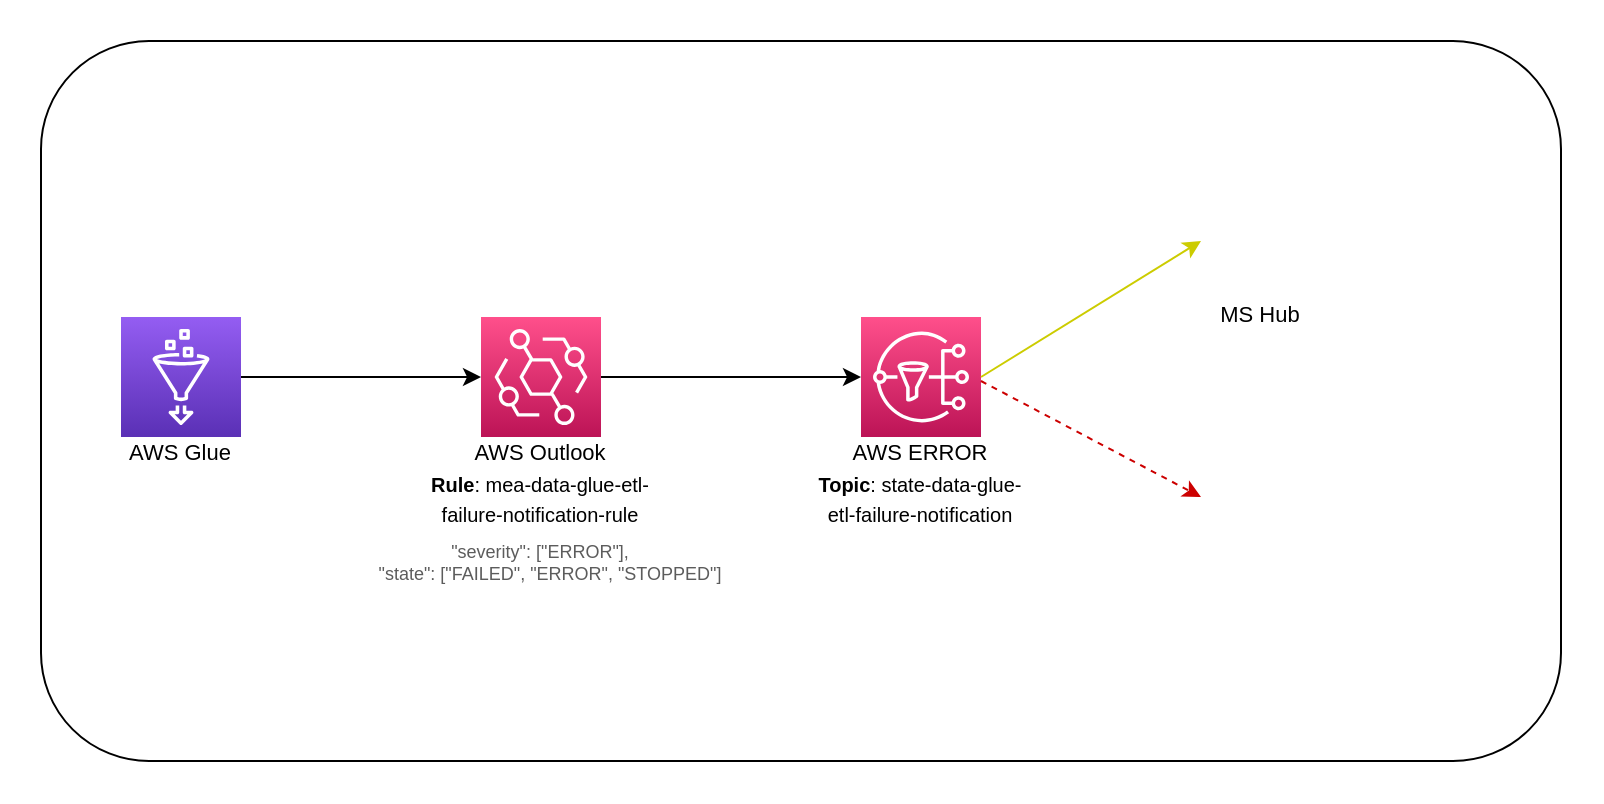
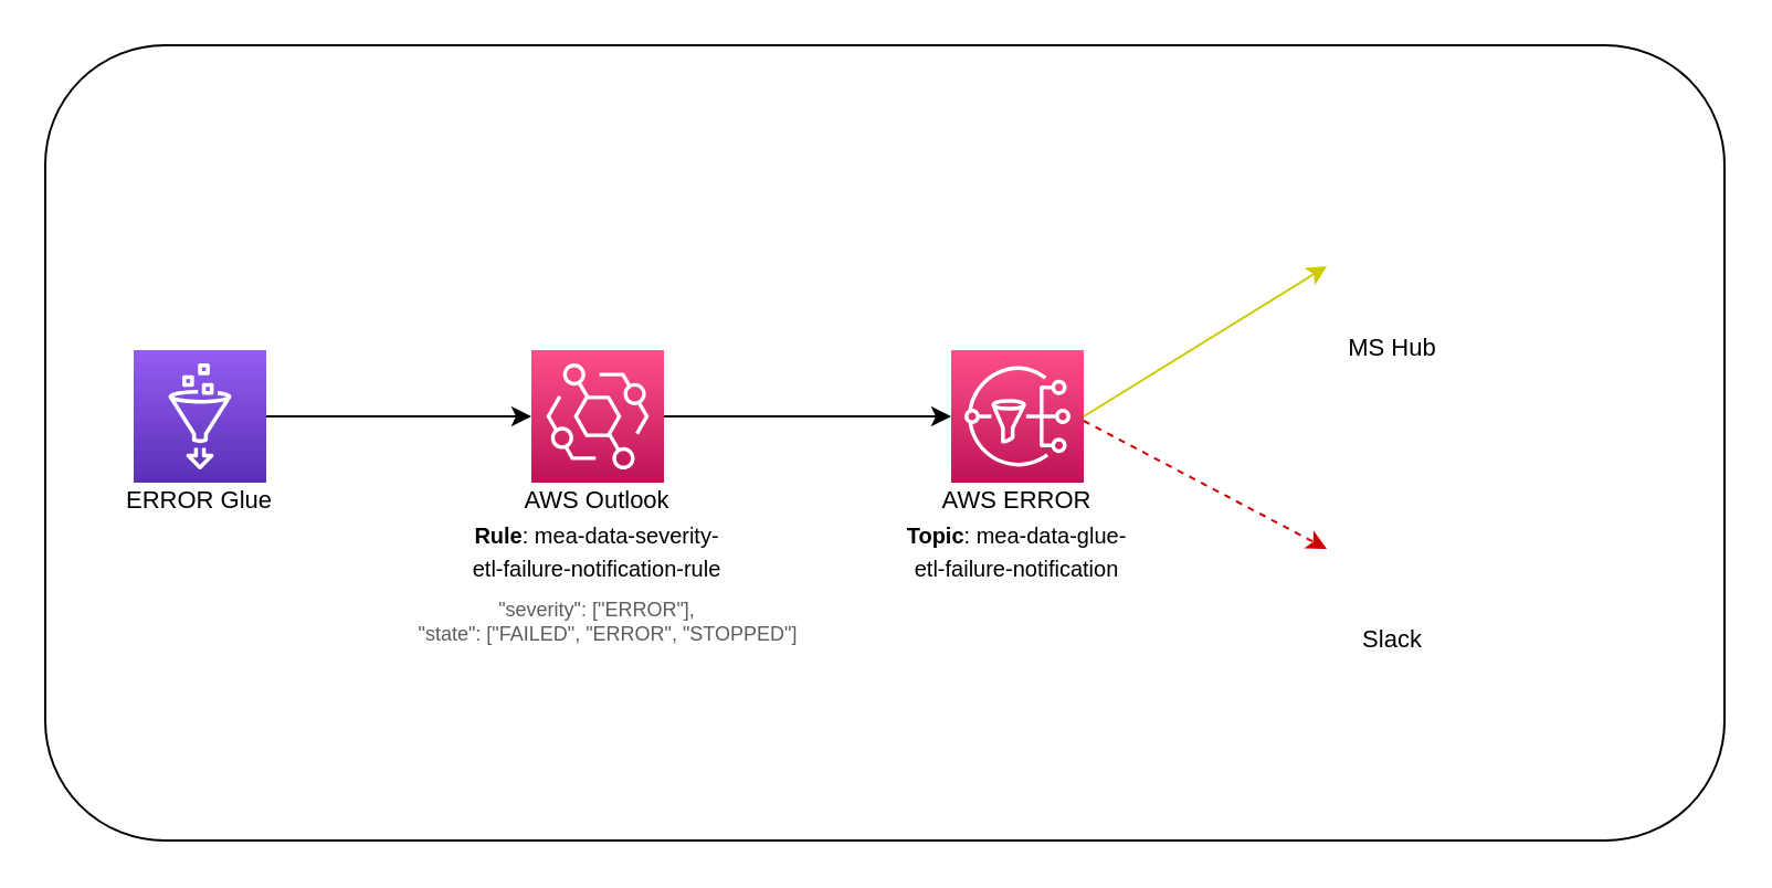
  <mxCell id="0" />
  <mxCell id="1" parent="0" />
  <mxCell id="2" value="" style="rounded=1;whiteSpace=wrap;html=1;" vertex="1" parent="1"><mxGeometry x="20" y="20" width="760" height="360" as="geometry" /></mxCell>
  <mxCell id="3" value="" style="sketch=0;points=[[0,0,0],[0.25,0,0],[0.5,0,0],[0.75,0,0],[1,0,0],[0,1,0],[0.25,1,0],[0.5,1,0],[0.75,1,0],[1,1,0],[0,0.25,0],[0,0.5,0],[0,0.75,0],[1,0.25,0],[1,0.5,0],[1,0.75,0]];outlineConnect=0;fontColor=#232F3E;gradientColor=#FF4F8B;gradientDirection=north;fillColor=#BC1356;strokeColor=#ffffff;dashed=0;verticalLabelPosition=bottom;verticalAlign=top;align=center;html=1;fontSize=12;fontStyle=0;aspect=fixed;shape=mxgraph.aws4.resourceIcon;resIcon=mxgraph.aws4.eventbridge;" vertex="1" parent="1"><mxGeometry x="240" y="158" width="60" height="60" as="geometry" /></mxCell>
  <mxCell id="4" value="" style="shape=image;html=1;verticalAlign=top;verticalLabelPosition=bottom;labelBackgroundColor=#ffffff;imageAspect=0;aspect=fixed;image=https://cdn2.iconfinder.com/data/icons/social-media-2285/512/1_Slack_colored_svg-128.png" vertex="1" parent="1"><mxGeometry x="600" y="218" width="60" height="60" as="geometry" /></mxCell>
  <mxCell id="5" value="" style="shape=image;html=1;verticalAlign=top;verticalLabelPosition=bottom;labelBackgroundColor=#ffffff;imageAspect=0;aspect=fixed;image=https://cdn0.iconfinder.com/data/icons/logos-microsoft-office-365/128/Microsoft_Office-07-128.png" vertex="1" parent="1"><mxGeometry x="600" y="90" width="60" height="60" as="geometry" /></mxCell>
  <mxCell id="6" value="&lt;font style=&quot;font-size: 11px;&quot;&gt;AWS Outlook&lt;/font&gt;" style="text;html=1;strokeColor=none;fillColor=none;align=center;verticalAlign=middle;whiteSpace=wrap;rounded=0;" vertex="1" parent="1"><mxGeometry x="220" y="214.5" width="100" height="22.5" as="geometry" /></mxCell>
  <mxCell id="7" value="&lt;font style=&quot;font-size: 11px;&quot;&gt;MS Hub&lt;/font&gt;" style="text;html=1;strokeColor=none;fillColor=none;align=center;verticalAlign=middle;whiteSpace=wrap;rounded=0;" vertex="1" parent="1"><mxGeometry x="595" y="145.5" width="70" height="22.5" as="geometry" /></mxCell>
+ <mxCell id="8" value="&lt;font style=&quot;font-size: 11px;&quot;&gt;Slack&lt;/font&gt;" style="text;html=1;strokeColor=none;fillColor=none;align=center;verticalAlign=middle;whiteSpace=wrap;rounded=0;" vertex="1" parent="1"><mxGeometry x="600" y="279" width="60" height="20" as="geometry" /></mxCell>
  <mxCell id="9" value="" style="endArrow=classic;html=1;rounded=0;" edge="1" parent="1" source="10" target="3"><mxGeometry width="50" height="50" relative="1" as="geometry"><mxPoint x="340" y="180" as="sourcePoint" /><mxPoint x="390" y="130" as="targetPoint" /></mxGeometry></mxCell>
  <mxCell id="10" value="" style="sketch=0;points=[[0,0,0],[0.25,0,0],[0.5,0,0],[0.75,0,0],[1,0,0],[0,1,0],[0.25,1,0],[0.5,1,0],[0.75,1,0],[1,1,0],[0,0.25,0],[0,0.5,0],[0,0.75,0],[1,0.25,0],[1,0.5,0],[1,0.75,0]];outlineConnect=0;fontColor=#232F3E;gradientColor=#945DF2;gradientDirection=north;fillColor=#5A30B5;strokeColor=#ffffff;dashed=0;verticalLabelPosition=bottom;verticalAlign=top;align=center;html=1;fontSize=12;fontStyle=0;aspect=fixed;shape=mxgraph.aws4.resourceIcon;resIcon=mxgraph.aws4.glue;" vertex="1" parent="1"><mxGeometry x="60" y="158" width="60" height="60" as="geometry" /></mxCell>
  <mxCell id="11" value="" style="sketch=0;points=[[0,0,0],[0.25,0,0],[0.5,0,0],[0.75,0,0],[1,0,0],[0,1,0],[0.25,1,0],[0.5,1,0],[0.75,1,0],[1,1,0],[0,0.25,0],[0,0.5,0],[0,0.75,0],[1,0.25,0],[1,0.5,0],[1,0.75,0]];outlineConnect=0;fontColor=#232F3E;gradientColor=#FF4F8B;gradientDirection=north;fillColor=#BC1356;strokeColor=#ffffff;dashed=0;verticalLabelPosition=bottom;verticalAlign=top;align=center;html=1;fontSize=12;fontStyle=0;aspect=fixed;shape=mxgraph.aws4.resourceIcon;resIcon=mxgraph.aws4.sns;" vertex="1" parent="1"><mxGeometry x="430" y="158" width="60" height="60" as="geometry" /></mxCell>
  <mxCell id="12" value="" style="endArrow=classic;html=1;rounded=0;exitX=1;exitY=0.5;exitDx=0;exitDy=0;exitPerimeter=0;entryX=0;entryY=0.5;entryDx=0;entryDy=0;entryPerimeter=0;" edge="1" parent="1" source="3" target="11"><mxGeometry width="50" height="50" relative="1" as="geometry"><mxPoint x="130" y="198" as="sourcePoint" /><mxPoint x="250" y="198" as="targetPoint" /></mxGeometry></mxCell>
  <mxCell id="13" value="" style="endArrow=classic;html=1;rounded=0;exitX=1;exitY=0.5;exitDx=0;exitDy=0;exitPerimeter=0;entryX=0;entryY=0.5;entryDx=0;entryDy=0;strokeColor=#CCCC00;" edge="1" parent="1" source="11" target="5"><mxGeometry width="50" height="50" relative="1" as="geometry"><mxPoint x="310" y="198" as="sourcePoint" /><mxPoint x="440" y="198" as="targetPoint" /></mxGeometry></mxCell>
  <mxCell id="14" value="" style="endArrow=classic;html=1;rounded=0;entryX=0;entryY=0.5;entryDx=0;entryDy=0;dashed=1;strokeColor=#CC0000;" edge="1" parent="1" target="4"><mxGeometry width="50" height="50" relative="1" as="geometry"><mxPoint x="490" y="190" as="sourcePoint" /><mxPoint x="610" y="130" as="targetPoint" /></mxGeometry></mxCell>
- <mxCell id="15" value="&lt;font style=&quot;font-size: 11px;&quot;&gt;AWS Glue&lt;/font&gt;" style="text;html=1;strokeColor=none;fillColor=none;align=center;verticalAlign=middle;whiteSpace=wrap;rounded=0;" vertex="1" parent="1"><mxGeometry x="40" y="217" width="100" height="17" as="geometry" /></mxCell>
+ <mxCell id="15" value="&lt;font style=&quot;font-size: 11px;&quot;&gt;ERROR Glue&lt;/font&gt;" style="text;html=1;strokeColor=none;fillColor=none;align=center;verticalAlign=middle;whiteSpace=wrap;rounded=0;" vertex="1" parent="1"><mxGeometry x="40" y="217" width="100" height="17" as="geometry" /></mxCell>
  <mxCell id="16" value="&lt;font style=&quot;font-size: 11px;&quot;&gt;AWS ERROR&lt;/font&gt;" style="text;html=1;strokeColor=none;fillColor=none;align=center;verticalAlign=middle;whiteSpace=wrap;rounded=0;" vertex="1" parent="1"><mxGeometry x="410" y="216" width="100" height="19.5" as="geometry" /></mxCell>
- <mxCell id="17" value="&lt;font style=&quot;font-size: 10px;&quot;&gt;&lt;b&gt;Topic&lt;/b&gt;: state-data-glue-etl-failure-notification&lt;/font&gt;" style="text;html=1;strokeColor=none;fillColor=none;align=center;verticalAlign=middle;whiteSpace=wrap;rounded=0;" vertex="1" parent="1"><mxGeometry x="405" y="234" width="110" height="30" as="geometry" /></mxCell>
- <mxCell id="18" value="&lt;font style=&quot;font-size: 10px;&quot;&gt;&lt;b&gt;Rule&lt;/b&gt;:&amp;nbsp;mea-data-glue-etl-failure-notification-rule&lt;/font&gt;" style="text;html=1;strokeColor=none;fillColor=none;align=center;verticalAlign=middle;whiteSpace=wrap;rounded=0;" vertex="1" parent="1"><mxGeometry x="210" y="234" width="120" height="30" as="geometry" /></mxCell>
+ <mxCell id="17" value="&lt;font style=&quot;font-size: 10px;&quot;&gt;&lt;b&gt;Topic&lt;/b&gt;: mea-data-glue-etl-failure-notification&lt;/font&gt;" style="text;html=1;strokeColor=none;fillColor=none;align=center;verticalAlign=middle;whiteSpace=wrap;rounded=0;" vertex="1" parent="1"><mxGeometry x="405" y="234" width="110" height="30" as="geometry" /></mxCell>
+ <mxCell id="18" value="&lt;font style=&quot;font-size: 10px;&quot;&gt;&lt;b&gt;Rule&lt;/b&gt;:&amp;nbsp;mea-data-severity-etl-failure-notification-rule&lt;/font&gt;" style="text;html=1;strokeColor=none;fillColor=none;align=center;verticalAlign=middle;whiteSpace=wrap;rounded=0;" vertex="1" parent="1"><mxGeometry x="210" y="234" width="120" height="30" as="geometry" /></mxCell>
  <mxCell id="19" value="&lt;div style=&quot;font-size: 9px;&quot;&gt;&lt;font color=&quot;#5c5c5c&quot; style=&quot;font-size: 9px;&quot;&gt;&quot;severity&quot;: [&quot;ERROR&quot;],&lt;/font&gt;&lt;/div&gt;&lt;div style=&quot;font-size: 9px;&quot;&gt;&lt;font color=&quot;#5c5c5c&quot; style=&quot;font-size: 9px;&quot;&gt;&amp;nbsp; &amp;nbsp; &quot;state&quot;: [&quot;FAILED&quot;, &quot;ERROR&quot;, &quot;STOPPED&quot;]&lt;/font&gt;&lt;/div&gt;" style="text;html=1;strokeColor=none;fillColor=none;align=center;verticalAlign=middle;whiteSpace=wrap;rounded=0;" vertex="1" parent="1"><mxGeometry x="175" y="270" width="190" height="21" as="geometry" /></mxCell>
